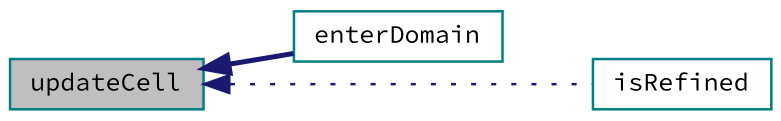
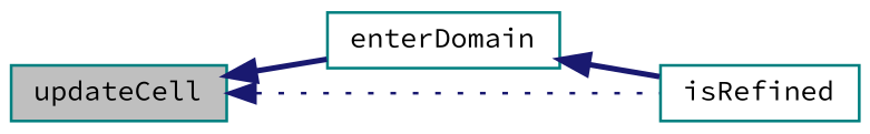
  digraph {
    fontname="Source Code Pro"
    rankdir=LR
    node [color=teal fontname="Source Code Pro" fontsize=10 shape=record]
    edge [color=midnightblue dir=back fontname="Source Code Pro" fontsize=10 labelfontname=Helvetica labelfontsize=10 style=bold]
    n1 [fillcolor=grey75 fontcolor=black height=0.2 label=updateCell style=filled width=0.4]
    n2 [height=0.2 label=enterDomain width=0.4]
    n3 [height=0.2 label=isRefined width=0.4]
    n1 -> n2
    n1 -> n3 [style=dotted]
+   n2 -> n3
  }
